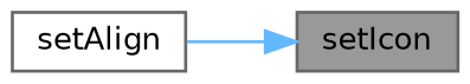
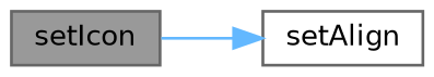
  digraph {
    rankdir=LR
    node [fontname=Helvetica fontsize=10 shape=box style=filled]
    n1 [color=gray40 fillcolor=grey60 fontcolor=black height=0.2 label=setIcon width=0.4]
    n2 [color=grey40 fillcolor=white height=0.2 label=setAlign width=0.4]
-   n2 -> n1 [color=steelblue1 fontname=Helvetica fontsize=10 labelfontname=Helvetica labelfontsize=10 style=solid]
+   n1 -> n2 [color=steelblue1 fontname=Helvetica fontsize=10 labelfontname=Helvetica labelfontsize=10 style=solid]
  }
